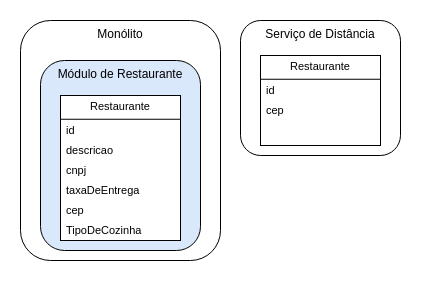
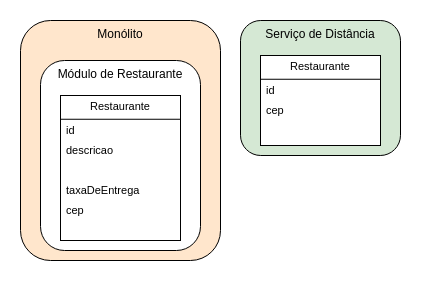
  <mxCell id="0" />
  <mxCell id="1" parent="0" />
- <mxCell id="2" value="Monólito" style="rounded=1;whiteSpace=wrap;html=1;verticalAlign=top;" vertex="1" parent="1"><mxGeometry x="20" y="20" width="200" height="240" as="geometry" /></mxCell>
- <mxCell id="3" value="Módulo de Restaurante" style="rounded=1;whiteSpace=wrap;html=1;verticalAlign=top;fillColor=#dae8fc;" vertex="1" parent="1"><mxGeometry x="40" y="60" width="160" height="190" as="geometry" /></mxCell>
- <mxCell id="4" value="Serviço de Distância" style="rounded=1;whiteSpace=wrap;html=1;verticalAlign=top;" vertex="1" parent="1"><mxGeometry x="240" y="20" width="160" height="135" as="geometry" /></mxCell>
+ <mxCell id="2" value="Monólito" style="rounded=1;whiteSpace=wrap;html=1;verticalAlign=top;fillColor=#ffe6cc;" vertex="1" parent="1"><mxGeometry x="20" y="20" width="200" height="240" as="geometry" /></mxCell>
+ <mxCell id="3" value="Módulo de Restaurante" style="rounded=1;whiteSpace=wrap;html=1;verticalAlign=top;" vertex="1" parent="1"><mxGeometry x="40" y="60" width="160" height="190" as="geometry" /></mxCell>
+ <mxCell id="4" value="Serviço de Distância" style="rounded=1;whiteSpace=wrap;html=1;verticalAlign=top;fillColor=#d5e8d4;" vertex="1" parent="1"><mxGeometry x="240" y="20" width="160" height="135" as="geometry" /></mxCell>
  <mxCell id="5" value="" style="group" vertex="1" connectable="0" parent="1"><mxGeometry x="60" y="95" width="120" height="145" as="geometry" /></mxCell>
  <mxCell id="6" value="&lt;font style=&quot;font-size: 11px&quot;&gt;Restaurante&lt;/font&gt;" style="rounded=0;whiteSpace=wrap;html=1;fontSize=11;verticalAlign=top;spacing=0;" vertex="1" parent="5"><mxGeometry width="120" height="145" as="geometry" /></mxCell>
  <mxCell id="7" value="" style="endArrow=none;html=1;strokeColor=#000000;fontSize=11;fontColor=#000000;exitX=0;exitY=0.25;exitDx=0;exitDy=0;entryX=1;entryY=0.25;entryDx=0;entryDy=0;" edge="1" parent="5"><mxGeometry width="50" height="50" relative="1" as="geometry"><mxPoint y="23.75" as="sourcePoint" /><mxPoint x="120" y="23.75" as="targetPoint" /></mxGeometry></mxCell>
  <mxCell id="8" value="id" style="text;html=1;strokeColor=none;fillColor=none;align=left;verticalAlign=middle;whiteSpace=wrap;rounded=0;fontSize=11;fontColor=#000000;spacingLeft=4;" vertex="1" parent="5"><mxGeometry y="25" width="40" height="20" as="geometry" /></mxCell>
  <mxCell id="9" value="descricao" style="text;html=1;strokeColor=none;fillColor=none;align=left;verticalAlign=middle;whiteSpace=wrap;rounded=0;fontSize=11;fontColor=#000000;spacingLeft=4;" vertex="1" parent="5"><mxGeometry y="45" width="70" height="20" as="geometry" /></mxCell>
- <mxCell id="10" value="cnpj" style="text;html=1;strokeColor=none;fillColor=none;align=left;verticalAlign=middle;whiteSpace=wrap;rounded=0;fontSize=11;fontColor=#000000;spacingLeft=4;" vertex="1" parent="5"><mxGeometry y="65" width="70" height="20" as="geometry" /></mxCell>
  <mxCell id="11" value="taxaDeEntrega" style="text;html=1;strokeColor=none;fillColor=none;align=left;verticalAlign=middle;whiteSpace=wrap;rounded=0;fontSize=11;fontColor=#000000;spacingLeft=4;" vertex="1" parent="5"><mxGeometry y="85" width="70" height="20" as="geometry" /></mxCell>
  <mxCell id="12" value="cep" style="text;html=1;strokeColor=none;fillColor=none;align=left;verticalAlign=middle;whiteSpace=wrap;rounded=0;fontSize=11;fontColor=#000000;spacingLeft=4;" vertex="1" parent="5"><mxGeometry y="105" width="70" height="20" as="geometry" /></mxCell>
- <mxCell id="13" value="TipoDeCozinha" style="text;html=1;strokeColor=none;fillColor=none;align=left;verticalAlign=middle;whiteSpace=wrap;rounded=0;fontSize=11;fontColor=#000000;spacingLeft=4;" vertex="1" parent="5"><mxGeometry y="125" width="70" height="20" as="geometry" /></mxCell>
  <mxCell id="14" value="&lt;font style=&quot;font-size: 11px&quot;&gt;Restaurante&lt;/font&gt;" style="rounded=0;whiteSpace=wrap;html=1;fontSize=11;verticalAlign=top;spacing=0;" vertex="1" parent="1"><mxGeometry x="260" y="55" width="120" height="90" as="geometry" /></mxCell>
  <mxCell id="15" value="" style="endArrow=none;html=1;strokeColor=#000000;fontSize=11;fontColor=#000000;exitX=0;exitY=0.25;exitDx=0;exitDy=0;entryX=1;entryY=0.25;entryDx=0;entryDy=0;" edge="1" parent="1"><mxGeometry width="50" height="50" relative="1" as="geometry"><mxPoint x="260" y="78.75" as="sourcePoint" /><mxPoint x="380" y="78.75" as="targetPoint" /></mxGeometry></mxCell>
  <mxCell id="16" value="id" style="text;html=1;strokeColor=none;fillColor=none;align=left;verticalAlign=middle;whiteSpace=wrap;rounded=0;fontSize=11;fontColor=#000000;spacingLeft=4;" vertex="1" parent="1"><mxGeometry x="260" y="80" width="40" height="20" as="geometry" /></mxCell>
  <mxCell id="17" value="cep" style="text;html=1;strokeColor=none;fillColor=none;align=left;verticalAlign=middle;whiteSpace=wrap;rounded=0;fontSize=11;fontColor=#000000;spacingLeft=4;" vertex="1" parent="1"><mxGeometry x="260" y="100" width="70" height="20" as="geometry" /></mxCell>
